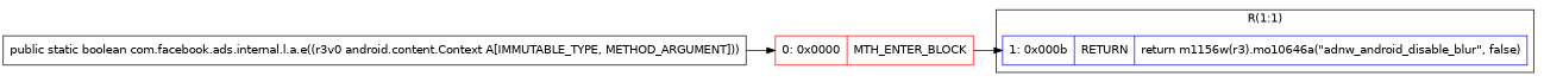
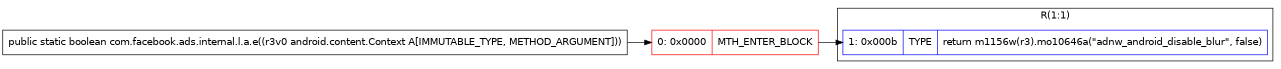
  digraph {
    rankdir=LR
    fontname="DejaVu Sans"
    node [shape=record fontname="DejaVu Sans"]
    edge [fontname="DejaVu Sans"]
-   n1 [color=blue label="{1\:\ 0x000b|RETURN\l|return m1156w(r3).mo10646a(\"adnw_android_disable_blur\", false)\l}"]
+   n1 [color=blue label="{1\:\ 0x000b|TYPE\l|return m1156w(r3).mo10646a(\"adnw_android_disable_blur\", false)\l}"]
    n2 [color=red label="{0\:\ 0x0000|MTH_ENTER_BLOCK\l}"]
    n3 [label="{public static boolean com.facebook.ads.internal.l.a.e((r3v0 android.content.Context A[IMMUTABLE_TYPE, METHOD_ARGUMENT])) }"]
    subgraph cluster_1 {
      label="R(1:1)"
      n1
    }
    n2 -> n1
    n3 -> n2
  }
